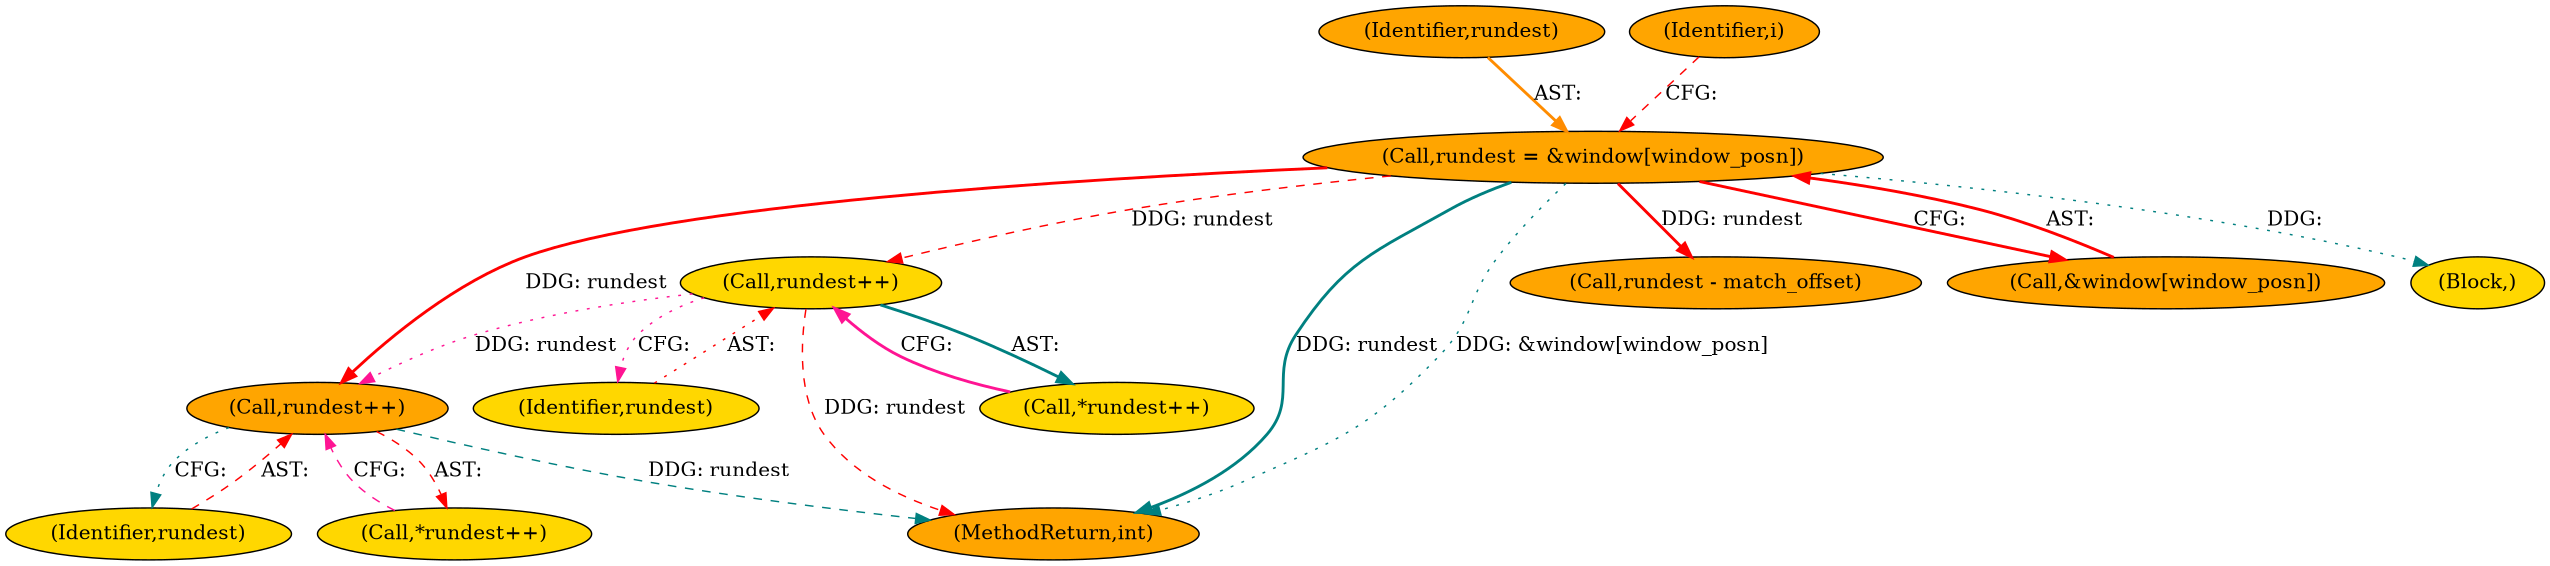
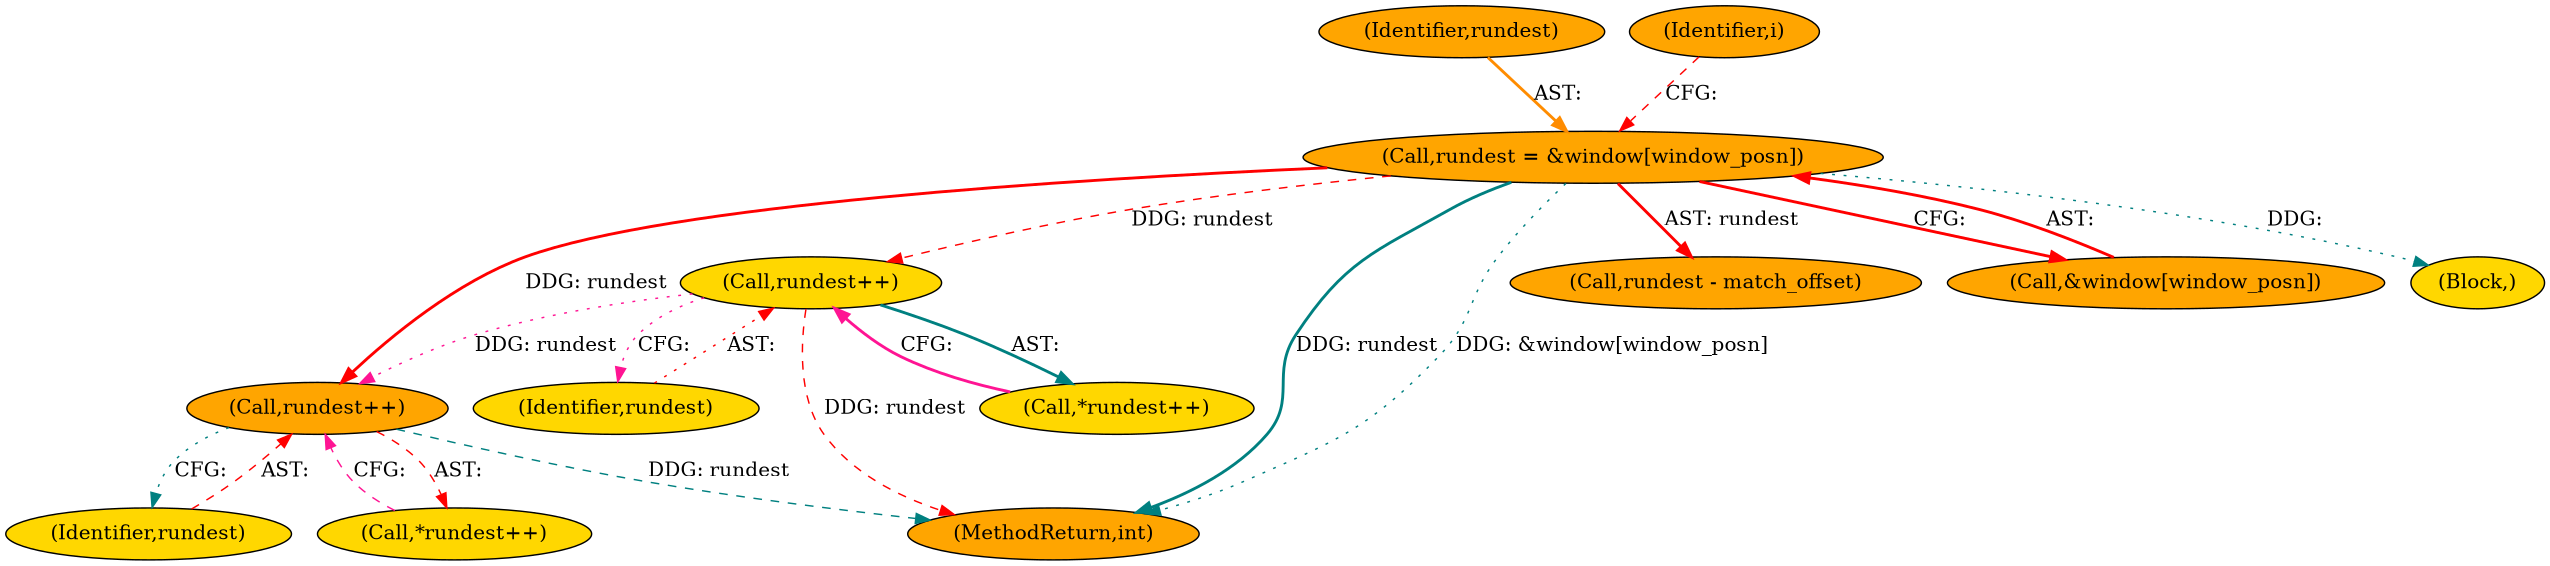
  digraph {
    node [fillcolor=orange style=filled]
    edge [color=red style=bold]
    n1 [fillcolor=gold label="(Call,rundest++)"]
    n2 [label="(Call,rundest++)"]
    n3 [fillcolor=gold label="(Call,*rundest++)"]
    n4 [label="(MethodReturn,int)"]
    n5 [fillcolor=gold label="(Identifier,rundest)"]
    n6 [fillcolor=gold label="(Call,*rundest++)"]
    n7 [fillcolor=gold label="(Identifier,rundest)"]
    n8 [label="(Call,rundest = &window[window_posn])"]
    n9 [label="(Call,rundest - match_offset)"]
    n10 [label="(Call,&window[window_posn])"]
    n11 [fillcolor=gold label="(Block,)"]
    n12 [label="(Identifier,rundest)"]
    n13 [label="(Identifier,i)"]
    n1 -> n2 [color=deeppink label="DDG: rundest" style=dotted]
    n1 -> n3 [color=teal label="AST: "]
    n1 -> n4 [label="DDG: rundest" style=dashed]
    n1 -> n5 [color=deeppink label="CFG: " style=dotted]
    n2 -> n4 [color=teal label="DDG: rundest" style=dashed]
    n2 -> n6 [label="AST: " style=dashed]
    n2 -> n7 [color=teal label="CFG: " style=dotted]
    n3 -> n1 [color=deeppink label="CFG: "]
    n5 -> n1 [label="AST: " style=dotted]
    n6 -> n2 [color=deeppink label="CFG: " style=dashed]
    n7 -> n2 [label="AST: " style=dashed]
    n8 -> n1 [label="DDG: rundest" style=dashed]
    n8 -> n2 [label="DDG: rundest"]
    n8 -> n4 [color=teal label="DDG: rundest"]
    n8 -> n4 [color=teal label="DDG: &window[window_posn]" style=dotted]
-   n8 -> n9 [label="DDG: rundest"]
+   n8 -> n9 [label="AST: rundest"]
    n8 -> n10 [label="CFG: "]
    n8 -> n11 [color=teal label="DDG: " style=dotted]
    n10 -> n8 [label="AST: "]
    n12 -> n8 [color=darkorange label="AST: "]
    n13 -> n8 [label="CFG: " style=dashed]
  }
